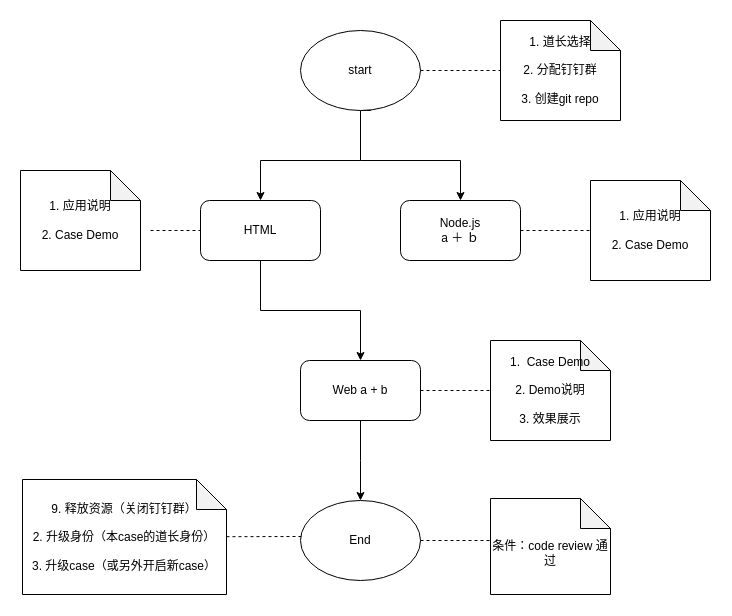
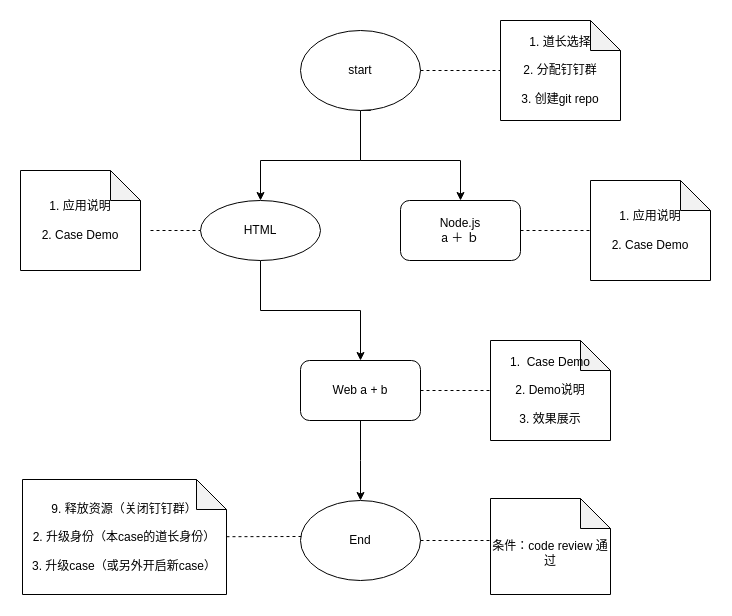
  <mxCell id="0" />
  <mxCell id="1" parent="0" />
  <mxCell id="2" value="" style="edgeStyle=orthogonalEdgeStyle;rounded=0;orthogonalLoop=1;jettySize=auto;html=1;" edge="1" parent="1" target="4"><mxGeometry relative="1" as="geometry"><mxPoint x="370" y="110" as="sourcePoint" /><Array as="points"><mxPoint x="360" y="110" /><mxPoint x="360" y="160" /><mxPoint x="260" y="160" /></Array></mxGeometry></mxCell>
  <mxCell id="3" value="" style="edgeStyle=orthogonalEdgeStyle;rounded=0;orthogonalLoop=1;jettySize=auto;html=1;" edge="1" parent="1" source="4" target="6"><mxGeometry relative="1" as="geometry" /></mxCell>
- <mxCell id="4" value="HTML" style="rounded=1;whiteSpace=wrap;html=1;" vertex="1" parent="1"><mxGeometry x="200" y="200" width="120" height="60" as="geometry" /></mxCell>
+ <mxCell id="4" value="HTML" style="ellipse;whiteSpace=wrap;html=1;" vertex="1" parent="1"><mxGeometry x="200" y="200" width="120" height="60" as="geometry" /></mxCell>
  <mxCell id="5" value="" style="edgeStyle=orthogonalEdgeStyle;rounded=0;orthogonalLoop=1;jettySize=auto;html=1;" edge="1" parent="1" source="6"><mxGeometry relative="1" as="geometry"><mxPoint x="360" y="500" as="targetPoint" /></mxGeometry></mxCell>
  <mxCell id="6" value="Web a + b" style="rounded=1;whiteSpace=wrap;html=1;" vertex="1" parent="1"><mxGeometry x="300" y="360" width="120" height="60" as="geometry" /></mxCell>
  <mxCell id="7" value="Node.js&lt;br&gt;a ＋ ｂ" style="rounded=1;whiteSpace=wrap;html=1;" vertex="1" parent="1"><mxGeometry x="400" y="200" width="120" height="60" as="geometry" /></mxCell>
  <mxCell id="8" style="edgeStyle=orthogonalEdgeStyle;rounded=0;orthogonalLoop=1;jettySize=auto;html=1;" edge="1" parent="1" target="7"><mxGeometry relative="1" as="geometry"><mxPoint x="370" y="110" as="sourcePoint" /><Array as="points"><mxPoint x="360" y="110" /><mxPoint x="360" y="160" /><mxPoint x="460" y="160" /></Array></mxGeometry></mxCell>
  <mxCell id="9" value="start" style="ellipse;whiteSpace=wrap;html=1;" vertex="1" parent="1"><mxGeometry x="300" y="30" width="120" height="80" as="geometry" /></mxCell>
  <mxCell id="10" value="End" style="ellipse;whiteSpace=wrap;html=1;" vertex="1" parent="1"><mxGeometry x="300" y="500" width="120" height="80" as="geometry" /></mxCell>
  <mxCell id="11" value="1. 应用说明&lt;br&gt;&lt;br&gt;2. Case Demo" style="shape=note;whiteSpace=wrap;html=1;backgroundOutline=1;darkOpacity=0.05;" vertex="1" parent="1"><mxGeometry x="20" y="170" width="120" height="100" as="geometry" /></mxCell>
  <mxCell id="12" value="1. 应用说明&lt;br&gt;&lt;br&gt;2. Case Demo" style="shape=note;whiteSpace=wrap;html=1;backgroundOutline=1;darkOpacity=0.05;" vertex="1" parent="1"><mxGeometry x="590" y="180" width="120" height="100" as="geometry" /></mxCell>
  <mxCell id="13" value="1. &amp;nbsp;Case Demo&lt;br&gt;&lt;br&gt;2. Demo说明&lt;br&gt;&lt;br&gt;3. 效果展示" style="shape=note;whiteSpace=wrap;html=1;backgroundOutline=1;darkOpacity=0.05;" vertex="1" parent="1"><mxGeometry x="490" y="340" width="120" height="100" as="geometry" /></mxCell>
  <mxCell id="14" value="" style="endArrow=none;dashed=1;html=1;entryX=0;entryY=0.5;entryDx=0;entryDy=0;" edge="1" parent="1" target="4"><mxGeometry width="50" height="50" relative="1" as="geometry"><mxPoint x="150" y="230" as="sourcePoint" /><mxPoint x="210.711" y="220" as="targetPoint" /></mxGeometry></mxCell>
  <mxCell id="15" value="" style="endArrow=none;dashed=1;html=1;entryX=0;entryY=0.5;entryDx=0;entryDy=0;entryPerimeter=0;" edge="1" parent="1" source="7" target="12"><mxGeometry width="50" height="50" relative="1" as="geometry"><mxPoint x="520" y="280" as="sourcePoint" /><mxPoint x="590.711" y="230" as="targetPoint" /></mxGeometry></mxCell>
  <mxCell id="16" value="" style="endArrow=none;dashed=1;html=1;" edge="1" parent="1" source="6"><mxGeometry width="50" height="50" relative="1" as="geometry"><mxPoint x="420" y="440" as="sourcePoint" /><mxPoint x="490.711" y="390" as="targetPoint" /></mxGeometry></mxCell>
  <mxCell id="17" value="1. 道长选择&lt;br&gt;&lt;br&gt;2. 分配钉钉群&lt;br&gt;&lt;br&gt;3. 创建git repo" style="shape=note;whiteSpace=wrap;html=1;backgroundOutline=1;darkOpacity=0.05;" vertex="1" parent="1"><mxGeometry x="500" y="20" width="120" height="100" as="geometry" /></mxCell>
  <mxCell id="18" value="" style="endArrow=none;dashed=1;html=1;exitX=1;exitY=0.5;exitDx=0;exitDy=0;entryX=0;entryY=0.5;entryDx=0;entryDy=0;entryPerimeter=0;" edge="1" parent="1" source="9" target="17"><mxGeometry width="50" height="50" relative="1" as="geometry"><mxPoint x="420" y="120" as="sourcePoint" /><mxPoint x="470" y="70" as="targetPoint" /></mxGeometry></mxCell>
  <mxCell id="19" value="&lt;br&gt;条件：code review 通过" style="shape=note;whiteSpace=wrap;html=1;backgroundOutline=1;darkOpacity=0.05;" vertex="1" parent="1"><mxGeometry x="490" y="498" width="120" height="96" as="geometry" /></mxCell>
  <mxCell id="20" value="" style="endArrow=none;dashed=1;html=1;" edge="1" parent="1" source="10"><mxGeometry width="50" height="50" relative="1" as="geometry"><mxPoint x="420" y="590" as="sourcePoint" /><mxPoint x="490.711" y="540" as="targetPoint" /></mxGeometry></mxCell>
  <mxCell id="21" value="9. 释放资源（关闭钉钉群）&lt;br&gt;&lt;br&gt;2. 升级身份（本case的道长身份）&lt;br&gt;&lt;br&gt;3. 升级case（或另外开启新case）" style="shape=note;whiteSpace=wrap;html=1;backgroundOutline=1;darkOpacity=0.05;" vertex="1" parent="1"><mxGeometry x="22" y="479" width="204" height="115" as="geometry" /></mxCell>
  <mxCell id="22" value="" style="endArrow=none;dashed=1;html=1;" edge="1" parent="1" source="21"><mxGeometry width="50" height="50" relative="1" as="geometry"><mxPoint x="230" y="586" as="sourcePoint" /><mxPoint x="300.711" y="536" as="targetPoint" /></mxGeometry></mxCell>
